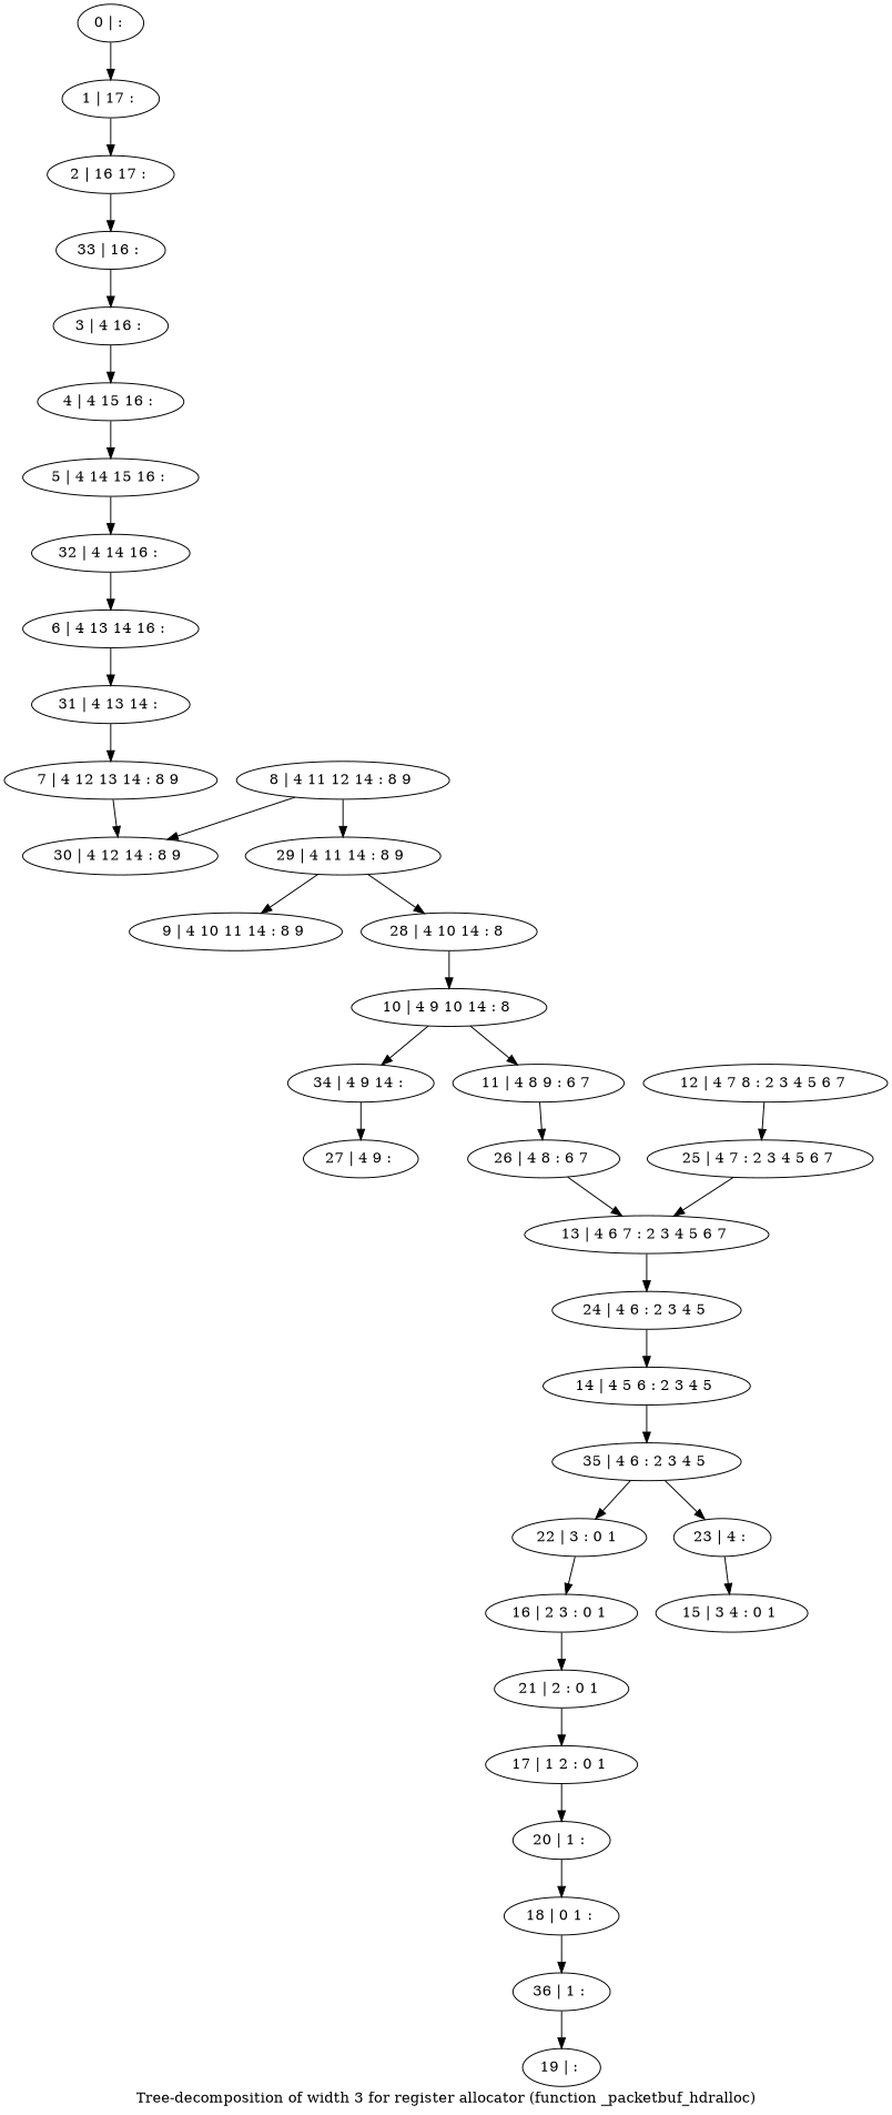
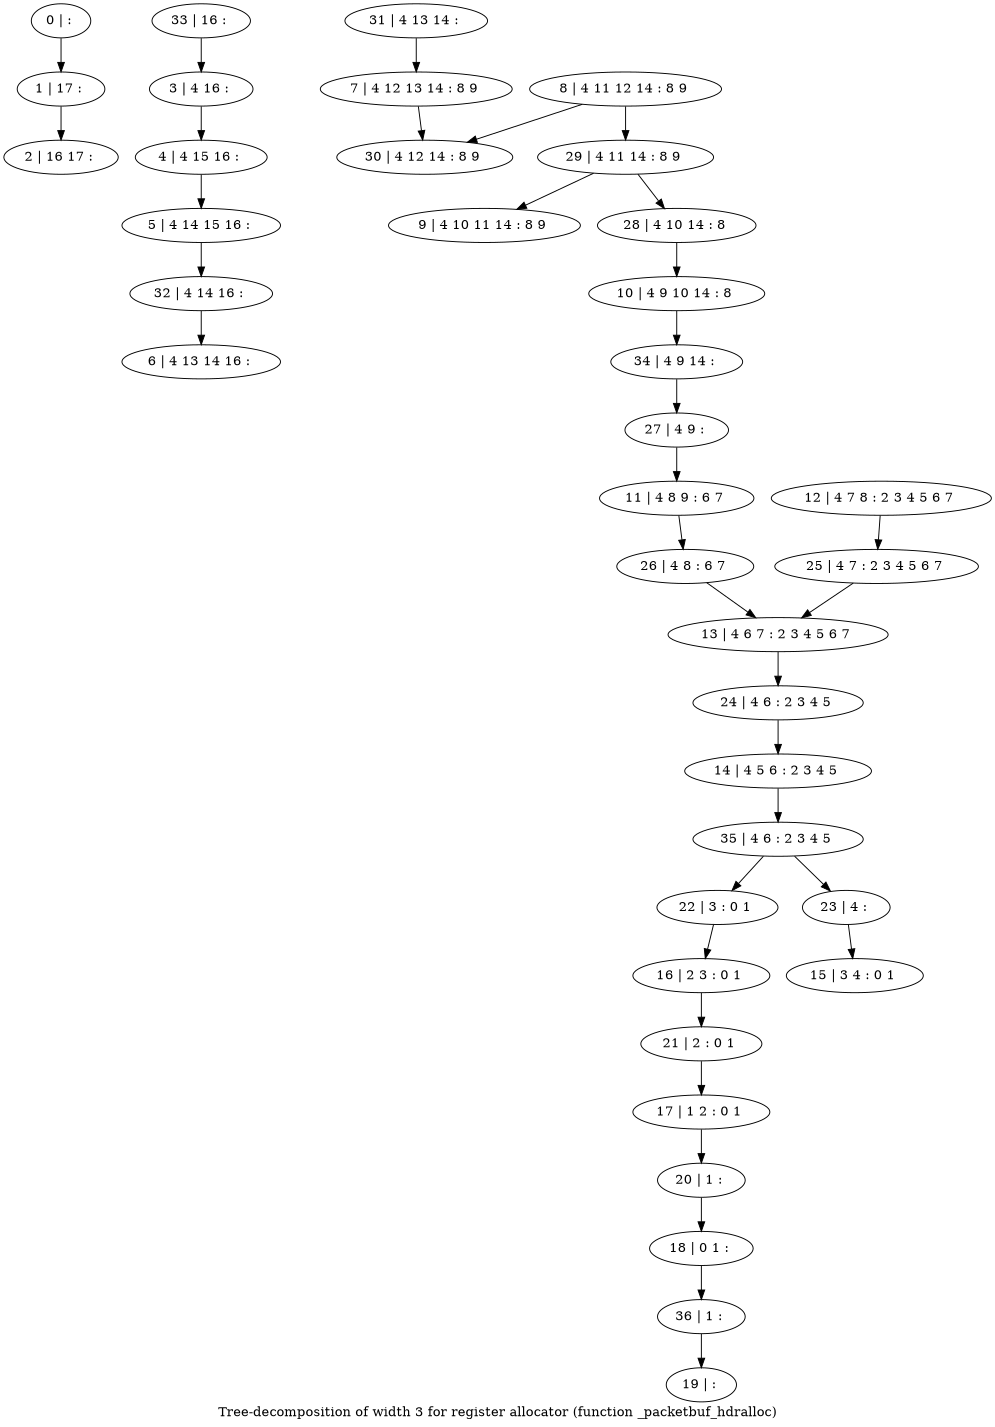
  digraph {
    label="Tree-decomposition of width 3 for register allocator (function _packetbuf_hdralloc)"
    n1 [label="0 | : "]
    n2 [label="1 | 17 : "]
    n3 [label="2 | 16 17 : "]
    n4 [label="33 | 16 : "]
    n5 [label="3 | 4 16 : "]
    n6 [label="4 | 4 15 16 : "]
    n7 [label="5 | 4 14 15 16 : "]
    n8 [label="32 | 4 14 16 : "]
    n9 [label="6 | 4 13 14 16 : "]
    n10 [label="31 | 4 13 14 : "]
    n11 [label="7 | 4 12 13 14 : 8 9 "]
    n12 [label="30 | 4 12 14 : 8 9 "]
    n13 [label="8 | 4 11 12 14 : 8 9 "]
    n14 [label="29 | 4 11 14 : 8 9 "]
    n15 [label="9 | 4 10 11 14 : 8 9 "]
    n16 [label="28 | 4 10 14 : 8 "]
    n17 [label="10 | 4 9 10 14 : 8 "]
    n18 [label="34 | 4 9 14 : "]
    n19 [label="27 | 4 9 : "]
    n20 [label="11 | 4 8 9 : 6 7 "]
    n21 [label="26 | 4 8 : 6 7 "]
    n22 [label="13 | 4 6 7 : 2 3 4 5 6 7 "]
    n23 [label="12 | 4 7 8 : 2 3 4 5 6 7 "]
    n24 [label="25 | 4 7 : 2 3 4 5 6 7 "]
    n25 [label="24 | 4 6 : 2 3 4 5 "]
    n26 [label="14 | 4 5 6 : 2 3 4 5 "]
    n27 [label="35 | 4 6 : 2 3 4 5 "]
    n28 [label="22 | 3 : 0 1 "]
    n29 [label="23 | 4 : "]
    n30 [label="15 | 3 4 : 0 1 "]
    n31 [label="16 | 2 3 : 0 1 "]
    n32 [label="21 | 2 : 0 1 "]
    n33 [label="17 | 1 2 : 0 1 "]
    n34 [label="20 | 1 : "]
    n35 [label="18 | 0 1 : "]
    n36 [label="36 | 1 : "]
    n37 [label="19 | : "]
    n1 -> n2
    n2 -> n3
-   n3 -> n4
    n4 -> n5
    n5 -> n6
    n6 -> n7
    n7 -> n8
    n8 -> n9
-   n9 -> n10
    n10 -> n11
    n11 -> n12
    n13 -> n12
    n13 -> n14
    n14 -> n15
    n14 -> n16
    n16 -> n17
    n17 -> n18
    n18 -> n19
-   n17 -> n20
+   n19 -> n20
    n20 -> n21
    n21 -> n22
    n22 -> n25
    n23 -> n24
    n24 -> n22
    n25 -> n26
    n26 -> n27
    n27 -> n28
    n27 -> n29
    n28 -> n31
    n29 -> n30
    n31 -> n32
    n32 -> n33
    n33 -> n34
    n34 -> n35
    n35 -> n36
    n36 -> n37
  }
